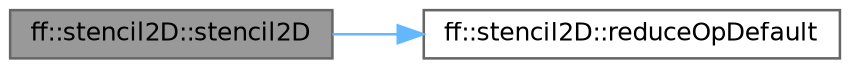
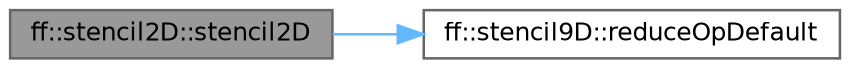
  digraph {
    rankdir=LR
    node [fontname=Helvetica fontsize=10 shape=box style=filled]
    n1 [color=gray40 fillcolor=grey60 fontcolor=black height=0.2 label="ff::stencil2D::stencil2D" width=0.4]
-   n2 [color=grey40 fillcolor=white height=0.2 label="ff::stencil2D::reduceOpDefault" width=0.4]
+   n2 [color=grey40 fillcolor=white height=0.2 label="ff::stencil9D::reduceOpDefault" width=0.4]
    n1 -> n2 [color=steelblue1 fontname=Helvetica fontsize=10 labelfontname=Helvetica labelfontsize=10 style=solid]
  }
